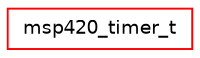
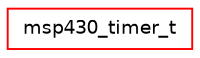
  digraph {
    rankdir=TB
-   n1 [color=red fillcolor=white fontname=Helvetica fontsize=10 height=0.2 label=msp420_timer_t shape=record style=filled width=0.4]
+   n1 [color=red fillcolor=white fontname=Helvetica fontsize=10 height=0.2 label=msp430_timer_t shape=record style=filled width=0.4]
  }
